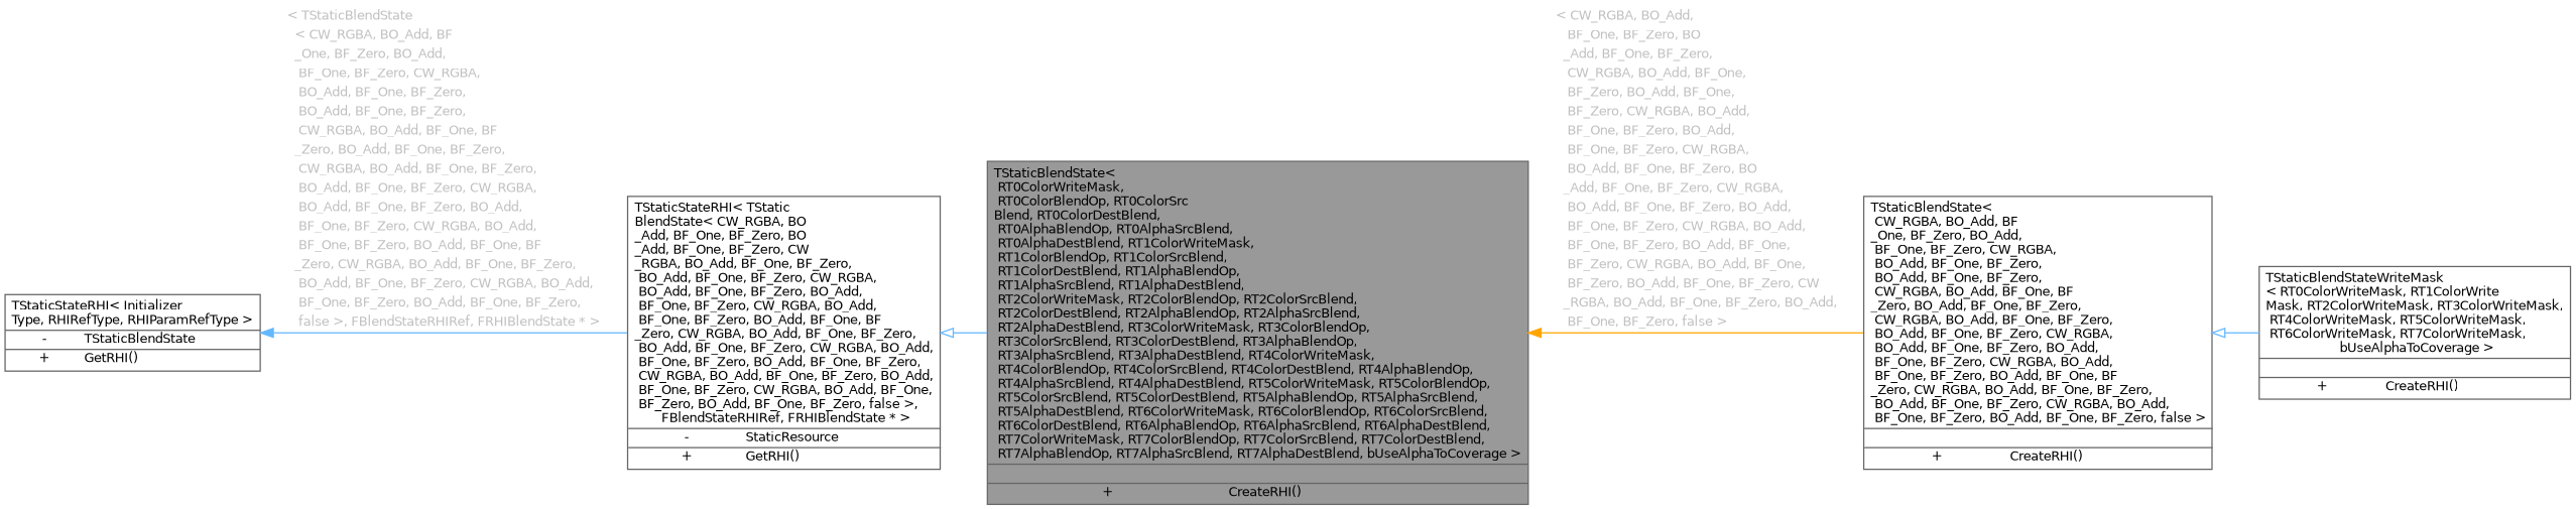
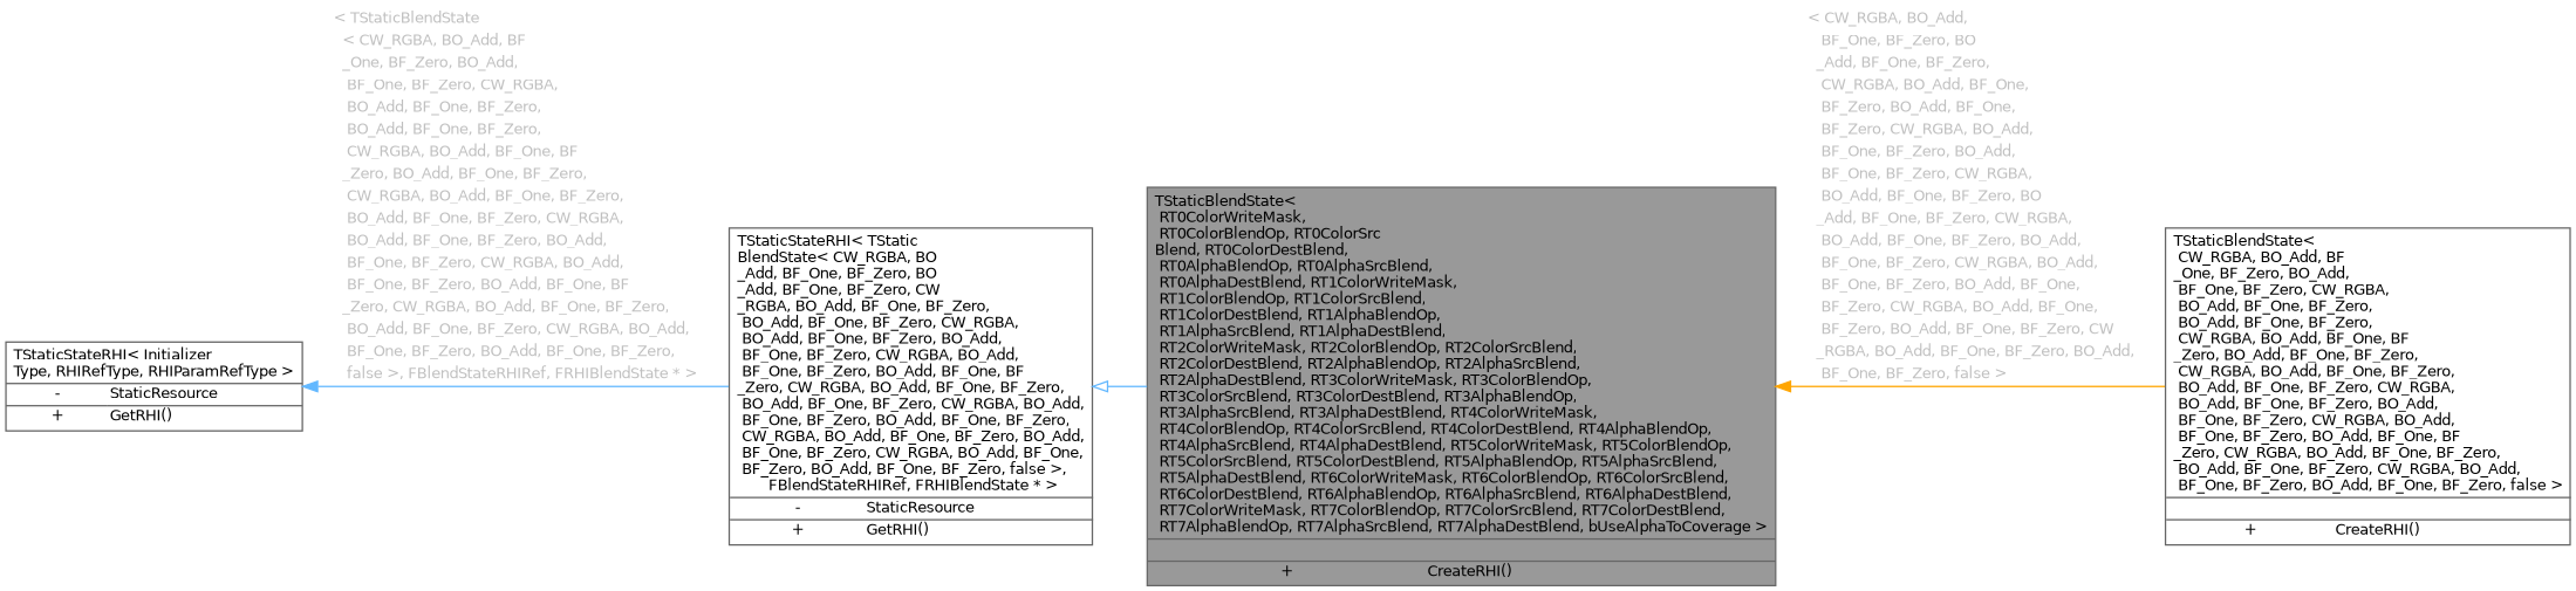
  digraph {
    rankdir=LR
    node [color=gray40 fillcolor=white fontname=Helvetica fontsize=10 shape=plain style=filled]
    edge [color=steelblue1 dir=back fontname=Helvetica fontsize=10 labelfontname=Helvetica labelfontsize=10 style=solid]
    n1 [fillcolor=grey60 fontcolor=black height=0.2 label=<<TABLE CELLBORDER="0" BORDER="1"><TR><TD COLSPAN="2" CELLPADDING="1" CELLSPACING="0">TStaticBlendState&lt;<BR ALIGN="LEFT"/> RT0ColorWriteMask,<BR ALIGN="LEFT"/> RT0ColorBlendOp, RT0ColorSrc<BR ALIGN="LEFT"/>Blend, RT0ColorDestBlend,<BR ALIGN="LEFT"/> RT0AlphaBlendOp, RT0AlphaSrcBlend,<BR ALIGN="LEFT"/> RT0AlphaDestBlend, RT1ColorWriteMask,<BR ALIGN="LEFT"/> RT1ColorBlendOp, RT1ColorSrcBlend,<BR ALIGN="LEFT"/> RT1ColorDestBlend, RT1AlphaBlendOp,<BR ALIGN="LEFT"/> RT1AlphaSrcBlend, RT1AlphaDestBlend,<BR ALIGN="LEFT"/> RT2ColorWriteMask, RT2ColorBlendOp, RT2ColorSrcBlend,<BR ALIGN="LEFT"/> RT2ColorDestBlend, RT2AlphaBlendOp, RT2AlphaSrcBlend,<BR ALIGN="LEFT"/> RT2AlphaDestBlend, RT3ColorWriteMask, RT3ColorBlendOp,<BR ALIGN="LEFT"/> RT3ColorSrcBlend, RT3ColorDestBlend, RT3AlphaBlendOp,<BR ALIGN="LEFT"/> RT3AlphaSrcBlend, RT3AlphaDestBlend, RT4ColorWriteMask,<BR ALIGN="LEFT"/> RT4ColorBlendOp, RT4ColorSrcBlend, RT4ColorDestBlend, RT4AlphaBlendOp,<BR ALIGN="LEFT"/> RT4AlphaSrcBlend, RT4AlphaDestBlend, RT5ColorWriteMask, RT5ColorBlendOp,<BR ALIGN="LEFT"/> RT5ColorSrcBlend, RT5ColorDestBlend, RT5AlphaBlendOp, RT5AlphaSrcBlend,<BR ALIGN="LEFT"/> RT5AlphaDestBlend, RT6ColorWriteMask, RT6ColorBlendOp, RT6ColorSrcBlend,<BR ALIGN="LEFT"/> RT6ColorDestBlend, RT6AlphaBlendOp, RT6AlphaSrcBlend, RT6AlphaDestBlend,<BR ALIGN="LEFT"/> RT7ColorWriteMask, RT7ColorBlendOp, RT7ColorSrcBlend, RT7ColorDestBlend,<BR ALIGN="LEFT"/> RT7AlphaBlendOp, RT7AlphaSrcBlend, RT7AlphaDestBlend, bUseAlphaToCoverage &gt;</TD></TR> <HR/> <TR><TD COLSPAN="2" CELLPADDING="1" CELLSPACING="0">&nbsp;</TD></TR> <HR/> <TR><TD VALIGN="top" CELLPADDING="1" CELLSPACING="0">+</TD><TD VALIGN="top" ALIGN="LEFT" CELLPADDING="1" CELLSPACING="0">CreateRHI()<BR ALIGN="LEFT"/></TD></TR> </TABLE>> width=0.4]
    n2 [height=0.2 label=<<TABLE CELLBORDER="0" BORDER="1"><TR><TD COLSPAN="2" CELLPADDING="1" CELLSPACING="0">TStaticBlendState&lt;<BR ALIGN="LEFT"/> CW_RGBA, BO_Add, BF<BR ALIGN="LEFT"/>_One, BF_Zero, BO_Add,<BR ALIGN="LEFT"/> BF_One, BF_Zero, CW_RGBA,<BR ALIGN="LEFT"/> BO_Add, BF_One, BF_Zero,<BR ALIGN="LEFT"/> BO_Add, BF_One, BF_Zero,<BR ALIGN="LEFT"/> CW_RGBA, BO_Add, BF_One, BF<BR ALIGN="LEFT"/>_Zero, BO_Add, BF_One, BF_Zero,<BR ALIGN="LEFT"/> CW_RGBA, BO_Add, BF_One, BF_Zero,<BR ALIGN="LEFT"/> BO_Add, BF_One, BF_Zero, CW_RGBA,<BR ALIGN="LEFT"/> BO_Add, BF_One, BF_Zero, BO_Add,<BR ALIGN="LEFT"/> BF_One, BF_Zero, CW_RGBA, BO_Add,<BR ALIGN="LEFT"/> BF_One, BF_Zero, BO_Add, BF_One, BF<BR ALIGN="LEFT"/>_Zero, CW_RGBA, BO_Add, BF_One, BF_Zero,<BR ALIGN="LEFT"/> BO_Add, BF_One, BF_Zero, CW_RGBA, BO_Add,<BR ALIGN="LEFT"/> BF_One, BF_Zero, BO_Add, BF_One, BF_Zero, false &gt;</TD></TR> <HR/> <TR><TD COLSPAN="2" CELLPADDING="1" CELLSPACING="0">&nbsp;</TD></TR> <HR/> <TR><TD VALIGN="top" CELLPADDING="1" CELLSPACING="0">+</TD><TD VALIGN="top" ALIGN="LEFT" CELLPADDING="1" CELLSPACING="0">CreateRHI()<BR ALIGN="LEFT"/></TD></TR> </TABLE>> width=0.4]
-   n3 [height=0.2 label=<<TABLE CELLBORDER="0" BORDER="1"><TR><TD COLSPAN="2" CELLPADDING="1" CELLSPACING="0">TStaticBlendStateWriteMask<BR ALIGN="LEFT"/>&lt; RT0ColorWriteMask, RT1ColorWrite<BR ALIGN="LEFT"/>Mask, RT2ColorWriteMask, RT3ColorWriteMask,<BR ALIGN="LEFT"/> RT4ColorWriteMask, RT5ColorWriteMask,<BR ALIGN="LEFT"/> RT6ColorWriteMask, RT7ColorWriteMask,<BR ALIGN="LEFT"/> bUseAlphaToCoverage &gt;</TD></TR> <HR/> <TR><TD COLSPAN="2" CELLPADDING="1" CELLSPACING="0">&nbsp;</TD></TR> <HR/> <TR><TD VALIGN="top" CELLPADDING="1" CELLSPACING="0">+</TD><TD VALIGN="top" ALIGN="LEFT" CELLPADDING="1" CELLSPACING="0">CreateRHI()<BR ALIGN="LEFT"/></TD></TR> </TABLE>> width=0.4]
    n4 [height=0.2 label=<<TABLE CELLBORDER="0" BORDER="1"><TR><TD COLSPAN="2" CELLPADDING="1" CELLSPACING="0">TStaticStateRHI&lt; TStatic<BR ALIGN="LEFT"/>BlendState&lt; CW_RGBA, BO<BR ALIGN="LEFT"/>_Add, BF_One, BF_Zero, BO<BR ALIGN="LEFT"/>_Add, BF_One, BF_Zero, CW<BR ALIGN="LEFT"/>_RGBA, BO_Add, BF_One, BF_Zero,<BR ALIGN="LEFT"/> BO_Add, BF_One, BF_Zero, CW_RGBA,<BR ALIGN="LEFT"/> BO_Add, BF_One, BF_Zero, BO_Add,<BR ALIGN="LEFT"/> BF_One, BF_Zero, CW_RGBA, BO_Add,<BR ALIGN="LEFT"/> BF_One, BF_Zero, BO_Add, BF_One, BF<BR ALIGN="LEFT"/>_Zero, CW_RGBA, BO_Add, BF_One, BF_Zero,<BR ALIGN="LEFT"/> BO_Add, BF_One, BF_Zero, CW_RGBA, BO_Add,<BR ALIGN="LEFT"/> BF_One, BF_Zero, BO_Add, BF_One, BF_Zero,<BR ALIGN="LEFT"/> CW_RGBA, BO_Add, BF_One, BF_Zero, BO_Add,<BR ALIGN="LEFT"/> BF_One, BF_Zero, CW_RGBA, BO_Add, BF_One,<BR ALIGN="LEFT"/> BF_Zero, BO_Add, BF_One, BF_Zero, false &gt;,<BR ALIGN="LEFT"/> FBlendStateRHIRef, FRHIBlendState * &gt;</TD></TR> <HR/> <TR><TD VALIGN="top" CELLPADDING="1" CELLSPACING="0">-</TD><TD VALIGN="top" ALIGN="LEFT" CELLPADDING="1" CELLSPACING="0">StaticResource<BR ALIGN="LEFT"/></TD></TR> <HR/> <TR><TD VALIGN="top" CELLPADDING="1" CELLSPACING="0">+</TD><TD VALIGN="top" ALIGN="LEFT" CELLPADDING="1" CELLSPACING="0">GetRHI()<BR ALIGN="LEFT"/></TD></TR> </TABLE>> width=0.4]
-   n5 [height=0.2 label=<<TABLE CELLBORDER="0" BORDER="1"><TR><TD COLSPAN="2" CELLPADDING="1" CELLSPACING="0">TStaticStateRHI&lt; Initializer<BR ALIGN="LEFT"/>Type, RHIRefType, RHIParamRefType &gt;</TD></TR> <HR/> <TR><TD VALIGN="top" CELLPADDING="1" CELLSPACING="0">-</TD><TD VALIGN="top" ALIGN="LEFT" CELLPADDING="1" CELLSPACING="0">TStaticBlendState<BR ALIGN="LEFT"/></TD></TR> <HR/> <TR><TD VALIGN="top" CELLPADDING="1" CELLSPACING="0">+</TD><TD VALIGN="top" ALIGN="LEFT" CELLPADDING="1" CELLSPACING="0">GetRHI()<BR ALIGN="LEFT"/></TD></TR> </TABLE>> width=0.4]
+   n5 [height=0.2 label=<<TABLE CELLBORDER="0" BORDER="1"><TR><TD COLSPAN="2" CELLPADDING="1" CELLSPACING="0">TStaticStateRHI&lt; Initializer<BR ALIGN="LEFT"/>Type, RHIRefType, RHIParamRefType &gt;</TD></TR> <HR/> <TR><TD VALIGN="top" CELLPADDING="1" CELLSPACING="0">-</TD><TD VALIGN="top" ALIGN="LEFT" CELLPADDING="1" CELLSPACING="0">StaticResource<BR ALIGN="LEFT"/></TD></TR> <HR/> <TR><TD VALIGN="top" CELLPADDING="1" CELLSPACING="0">+</TD><TD VALIGN="top" ALIGN="LEFT" CELLPADDING="1" CELLSPACING="0">GetRHI()<BR ALIGN="LEFT"/></TD></TR> </TABLE>> width=0.4]
    n1 -> n2 [color=orange fontcolor=grey label=<<TABLE CELLBORDER="0" BORDER="0"><TR><TD VALIGN="top" ALIGN="LEFT" CELLPADDING="1" CELLSPACING="0">&lt; CW_RGBA, BO_Add,</TD></TR> <TR><TD VALIGN="top" ALIGN="LEFT" CELLPADDING="1" CELLSPACING="0">&nbsp;&nbsp; BF_One, BF_Zero, BO</TD></TR> <TR><TD VALIGN="top" ALIGN="LEFT" CELLPADDING="1" CELLSPACING="0">&nbsp;&nbsp;_Add, BF_One, BF_Zero,</TD></TR> <TR><TD VALIGN="top" ALIGN="LEFT" CELLPADDING="1" CELLSPACING="0">&nbsp;&nbsp; CW_RGBA, BO_Add, BF_One,</TD></TR> <TR><TD VALIGN="top" ALIGN="LEFT" CELLPADDING="1" CELLSPACING="0">&nbsp;&nbsp; BF_Zero, BO_Add, BF_One,</TD></TR> <TR><TD VALIGN="top" ALIGN="LEFT" CELLPADDING="1" CELLSPACING="0">&nbsp;&nbsp; BF_Zero, CW_RGBA, BO_Add,</TD></TR> <TR><TD VALIGN="top" ALIGN="LEFT" CELLPADDING="1" CELLSPACING="0">&nbsp;&nbsp; BF_One, BF_Zero, BO_Add,</TD></TR> <TR><TD VALIGN="top" ALIGN="LEFT" CELLPADDING="1" CELLSPACING="0">&nbsp;&nbsp; BF_One, BF_Zero, CW_RGBA,</TD></TR> <TR><TD VALIGN="top" ALIGN="LEFT" CELLPADDING="1" CELLSPACING="0">&nbsp;&nbsp; BO_Add, BF_One, BF_Zero, BO</TD></TR> <TR><TD VALIGN="top" ALIGN="LEFT" CELLPADDING="1" CELLSPACING="0">&nbsp;&nbsp;_Add, BF_One, BF_Zero, CW_RGBA,</TD></TR> <TR><TD VALIGN="top" ALIGN="LEFT" CELLPADDING="1" CELLSPACING="0">&nbsp;&nbsp; BO_Add, BF_One, BF_Zero, BO_Add,</TD></TR> <TR><TD VALIGN="top" ALIGN="LEFT" CELLPADDING="1" CELLSPACING="0">&nbsp;&nbsp; BF_One, BF_Zero, CW_RGBA, BO_Add,</TD></TR> <TR><TD VALIGN="top" ALIGN="LEFT" CELLPADDING="1" CELLSPACING="0">&nbsp;&nbsp; BF_One, BF_Zero, BO_Add, BF_One,</TD></TR> <TR><TD VALIGN="top" ALIGN="LEFT" CELLPADDING="1" CELLSPACING="0">&nbsp;&nbsp; BF_Zero, CW_RGBA, BO_Add, BF_One,</TD></TR> <TR><TD VALIGN="top" ALIGN="LEFT" CELLPADDING="1" CELLSPACING="0">&nbsp;&nbsp; BF_Zero, BO_Add, BF_One, BF_Zero, CW</TD></TR> <TR><TD VALIGN="top" ALIGN="LEFT" CELLPADDING="1" CELLSPACING="0">&nbsp;&nbsp;_RGBA, BO_Add, BF_One, BF_Zero, BO_Add,</TD></TR> <TR><TD VALIGN="top" ALIGN="LEFT" CELLPADDING="1" CELLSPACING="0">&nbsp;&nbsp; BF_One, BF_Zero, false &gt;</TD></TR> </TABLE>>]
-   n2 -> n3 [arrowtail=onormal]
    n4 -> n1 [arrowtail=onormal]
    n5 -> n4 [fontcolor=grey label=<<TABLE CELLBORDER="0" BORDER="0"><TR><TD VALIGN="top" ALIGN="LEFT" CELLPADDING="1" CELLSPACING="0">&lt; TStaticBlendState</TD></TR> <TR><TD VALIGN="top" ALIGN="LEFT" CELLPADDING="1" CELLSPACING="0">&nbsp;&nbsp;&lt; CW_RGBA, BO_Add, BF</TD></TR> <TR><TD VALIGN="top" ALIGN="LEFT" CELLPADDING="1" CELLSPACING="0">&nbsp;&nbsp;_One, BF_Zero, BO_Add,</TD></TR> <TR><TD VALIGN="top" ALIGN="LEFT" CELLPADDING="1" CELLSPACING="0">&nbsp;&nbsp; BF_One, BF_Zero, CW_RGBA,</TD></TR> <TR><TD VALIGN="top" ALIGN="LEFT" CELLPADDING="1" CELLSPACING="0">&nbsp;&nbsp; BO_Add, BF_One, BF_Zero,</TD></TR> <TR><TD VALIGN="top" ALIGN="LEFT" CELLPADDING="1" CELLSPACING="0">&nbsp;&nbsp; BO_Add, BF_One, BF_Zero,</TD></TR> <TR><TD VALIGN="top" ALIGN="LEFT" CELLPADDING="1" CELLSPACING="0">&nbsp;&nbsp; CW_RGBA, BO_Add, BF_One, BF</TD></TR> <TR><TD VALIGN="top" ALIGN="LEFT" CELLPADDING="1" CELLSPACING="0">&nbsp;&nbsp;_Zero, BO_Add, BF_One, BF_Zero,</TD></TR> <TR><TD VALIGN="top" ALIGN="LEFT" CELLPADDING="1" CELLSPACING="0">&nbsp;&nbsp; CW_RGBA, BO_Add, BF_One, BF_Zero,</TD></TR> <TR><TD VALIGN="top" ALIGN="LEFT" CELLPADDING="1" CELLSPACING="0">&nbsp;&nbsp; BO_Add, BF_One, BF_Zero, CW_RGBA,</TD></TR> <TR><TD VALIGN="top" ALIGN="LEFT" CELLPADDING="1" CELLSPACING="0">&nbsp;&nbsp; BO_Add, BF_One, BF_Zero, BO_Add,</TD></TR> <TR><TD VALIGN="top" ALIGN="LEFT" CELLPADDING="1" CELLSPACING="0">&nbsp;&nbsp; BF_One, BF_Zero, CW_RGBA, BO_Add,</TD></TR> <TR><TD VALIGN="top" ALIGN="LEFT" CELLPADDING="1" CELLSPACING="0">&nbsp;&nbsp; BF_One, BF_Zero, BO_Add, BF_One, BF</TD></TR> <TR><TD VALIGN="top" ALIGN="LEFT" CELLPADDING="1" CELLSPACING="0">&nbsp;&nbsp;_Zero, CW_RGBA, BO_Add, BF_One, BF_Zero,</TD></TR> <TR><TD VALIGN="top" ALIGN="LEFT" CELLPADDING="1" CELLSPACING="0">&nbsp;&nbsp; BO_Add, BF_One, BF_Zero, CW_RGBA, BO_Add,</TD></TR> <TR><TD VALIGN="top" ALIGN="LEFT" CELLPADDING="1" CELLSPACING="0">&nbsp;&nbsp; BF_One, BF_Zero, BO_Add, BF_One, BF_Zero,</TD></TR> <TR><TD VALIGN="top" ALIGN="LEFT" CELLPADDING="1" CELLSPACING="0">&nbsp;&nbsp; false &gt;, FBlendStateRHIRef, FRHIBlendState * &gt;</TD></TR> </TABLE>>]
  }
